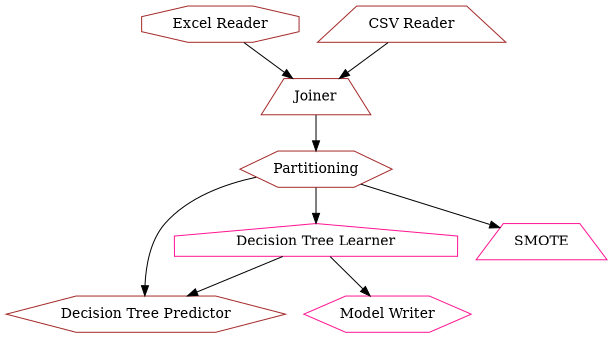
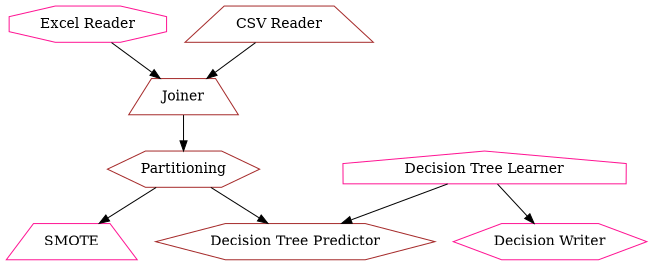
  digraph {
    rankdir=TB
    node [color=deeppink shape=trapezium]
-   n1 [color=brown label="Excel Reader" shape=octagon]
+   n1 [label="Excel Reader" shape=octagon]
    n2 [color=brown label=Joiner]
    n3 [color=brown label=Partitioning shape=hexagon]
    n4 [color=brown label="CSV Reader"]
    n5 [label="Decision Tree Learner" shape=house]
    n6 [color=brown label="Decision Tree Predictor" shape=hexagon]
    n7 [label=SMOTE]
-   n8 [label="Model Writer" shape=hexagon]
+   n8 [label="Decision Writer" shape=hexagon]
    n1 -> n2
    n2 -> n3
-   n3 -> n5
    n3 -> n6
    n3 -> n7
    n4 -> n2
    n5 -> n6
    n5 -> n8
  }
